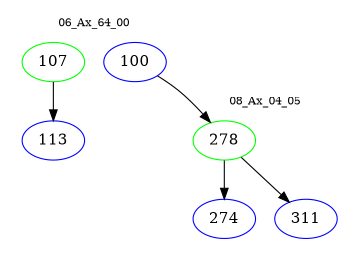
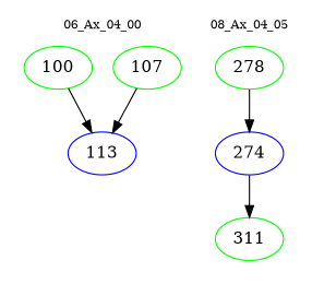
  digraph {
    node [color=blue]
    edge [color=black]
    n1 [color=green label=107]
-   n2 [label=100]
+   n2 [color=green label=100]
    n3 [label=113]
    n4 [color=green label=278]
    n5 [label=274]
-   n6 [label=311]
+   n6 [color=green label=311]
    subgraph cluster_1 {
      color=white
      fontsize=10
-     label="06_Ax_64_00"
+     label="06_Ax_04_00"
      n1
      n2
      n3
    }
    subgraph cluster_2 {
      color=white
      fontsize=10
      label="08_Ax_04_05"
      n4
      n5
      n6
    }
    n1 -> n3
-   n2 -> n4
+   n2 -> n3
    n4 -> n5
-   n4 -> n6
+   n5 -> n6
  }
